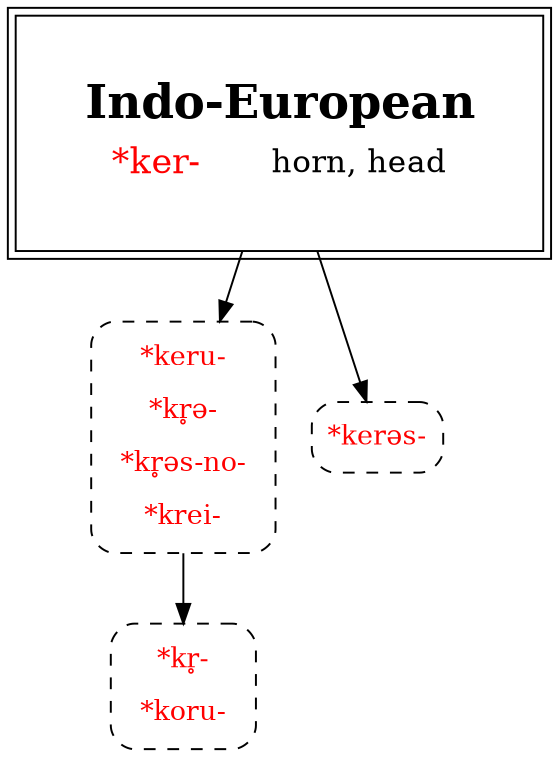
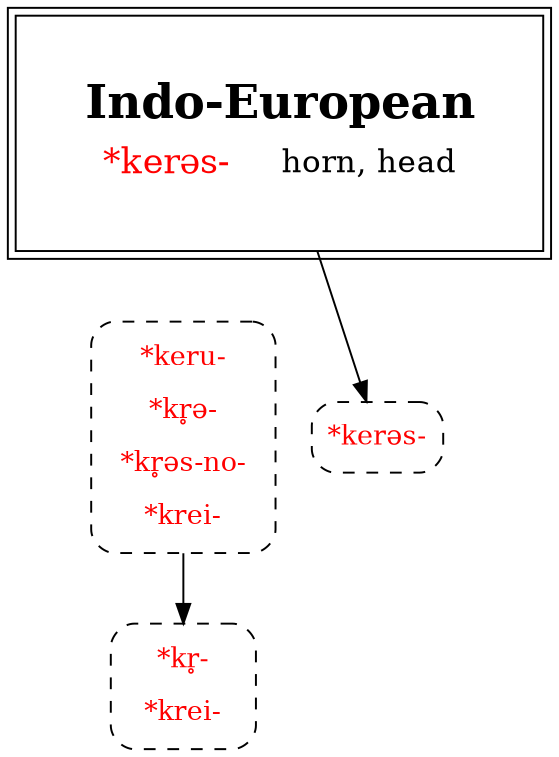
  strict digraph {
    node [shape=box style="dashed,rounded"]
-   n1 [label=<<table border="0"><tr><td colspan="2"><font point-size="24"><b>Indo-European</b></font></td></tr><tr><td><font point-size="18" color="red">*ker-</font></td><td><font point-size="16">horn, head</font></td></tr></table>> margin=.3 peripheries=2 style=""]
+   n1 [label=<<table border="0"><tr><td colspan="2"><font point-size="24"><b>Indo-European</b></font></td></tr><tr><td><font point-size="18" color="red">*kerəs-</font></td><td><font point-size="16">horn, head</font></td></tr></table>> margin=.3 peripheries=2 style=""]
    n2 [label=<<table border="0" cellpadding="5"> <tr><td><font color="red">*keru-</font></td></tr> <tr><td><font color="red">*kr̥ə-</font></td></tr> <tr><td><font color="red">*kr̥əs-no-</font></td></tr> <tr><td><font color="red">*krei-</font></td></tr> </table>>]
    n3 [label=<<font color="red">*kerəs-</font>>]
-   n4 [label=<<table border="0" cellpadding="5"> <tr><td><font color="red">*kr̥-</font></td></tr> <tr><td><font color="red">*koru-</font></td></tr> </table>>]
-   n1 -> n2
+   n4 [label=<<table border="0" cellpadding="5"> <tr><td><font color="red">*kr̥-</font></td></tr> <tr><td><font color="red">*krei-</font></td></tr> </table>>]
    n1 -> n3
    n2 -> n4
  }
